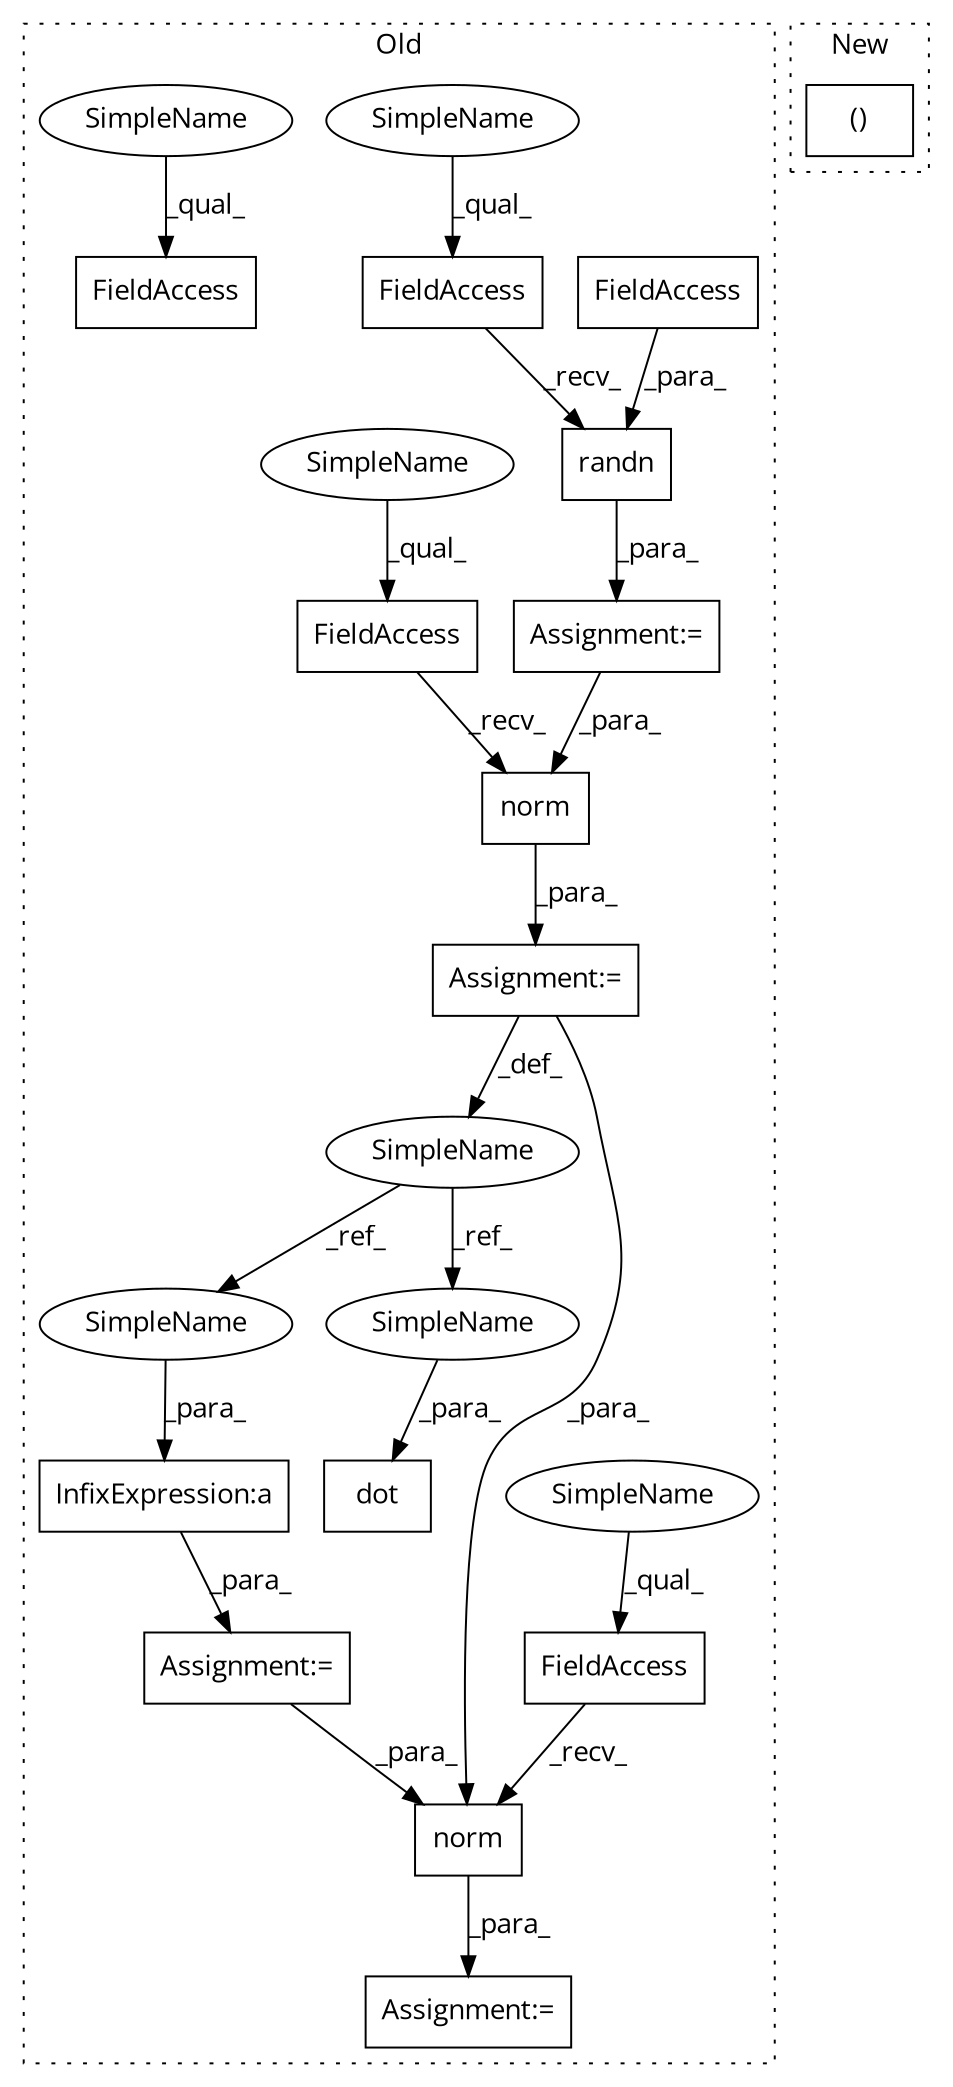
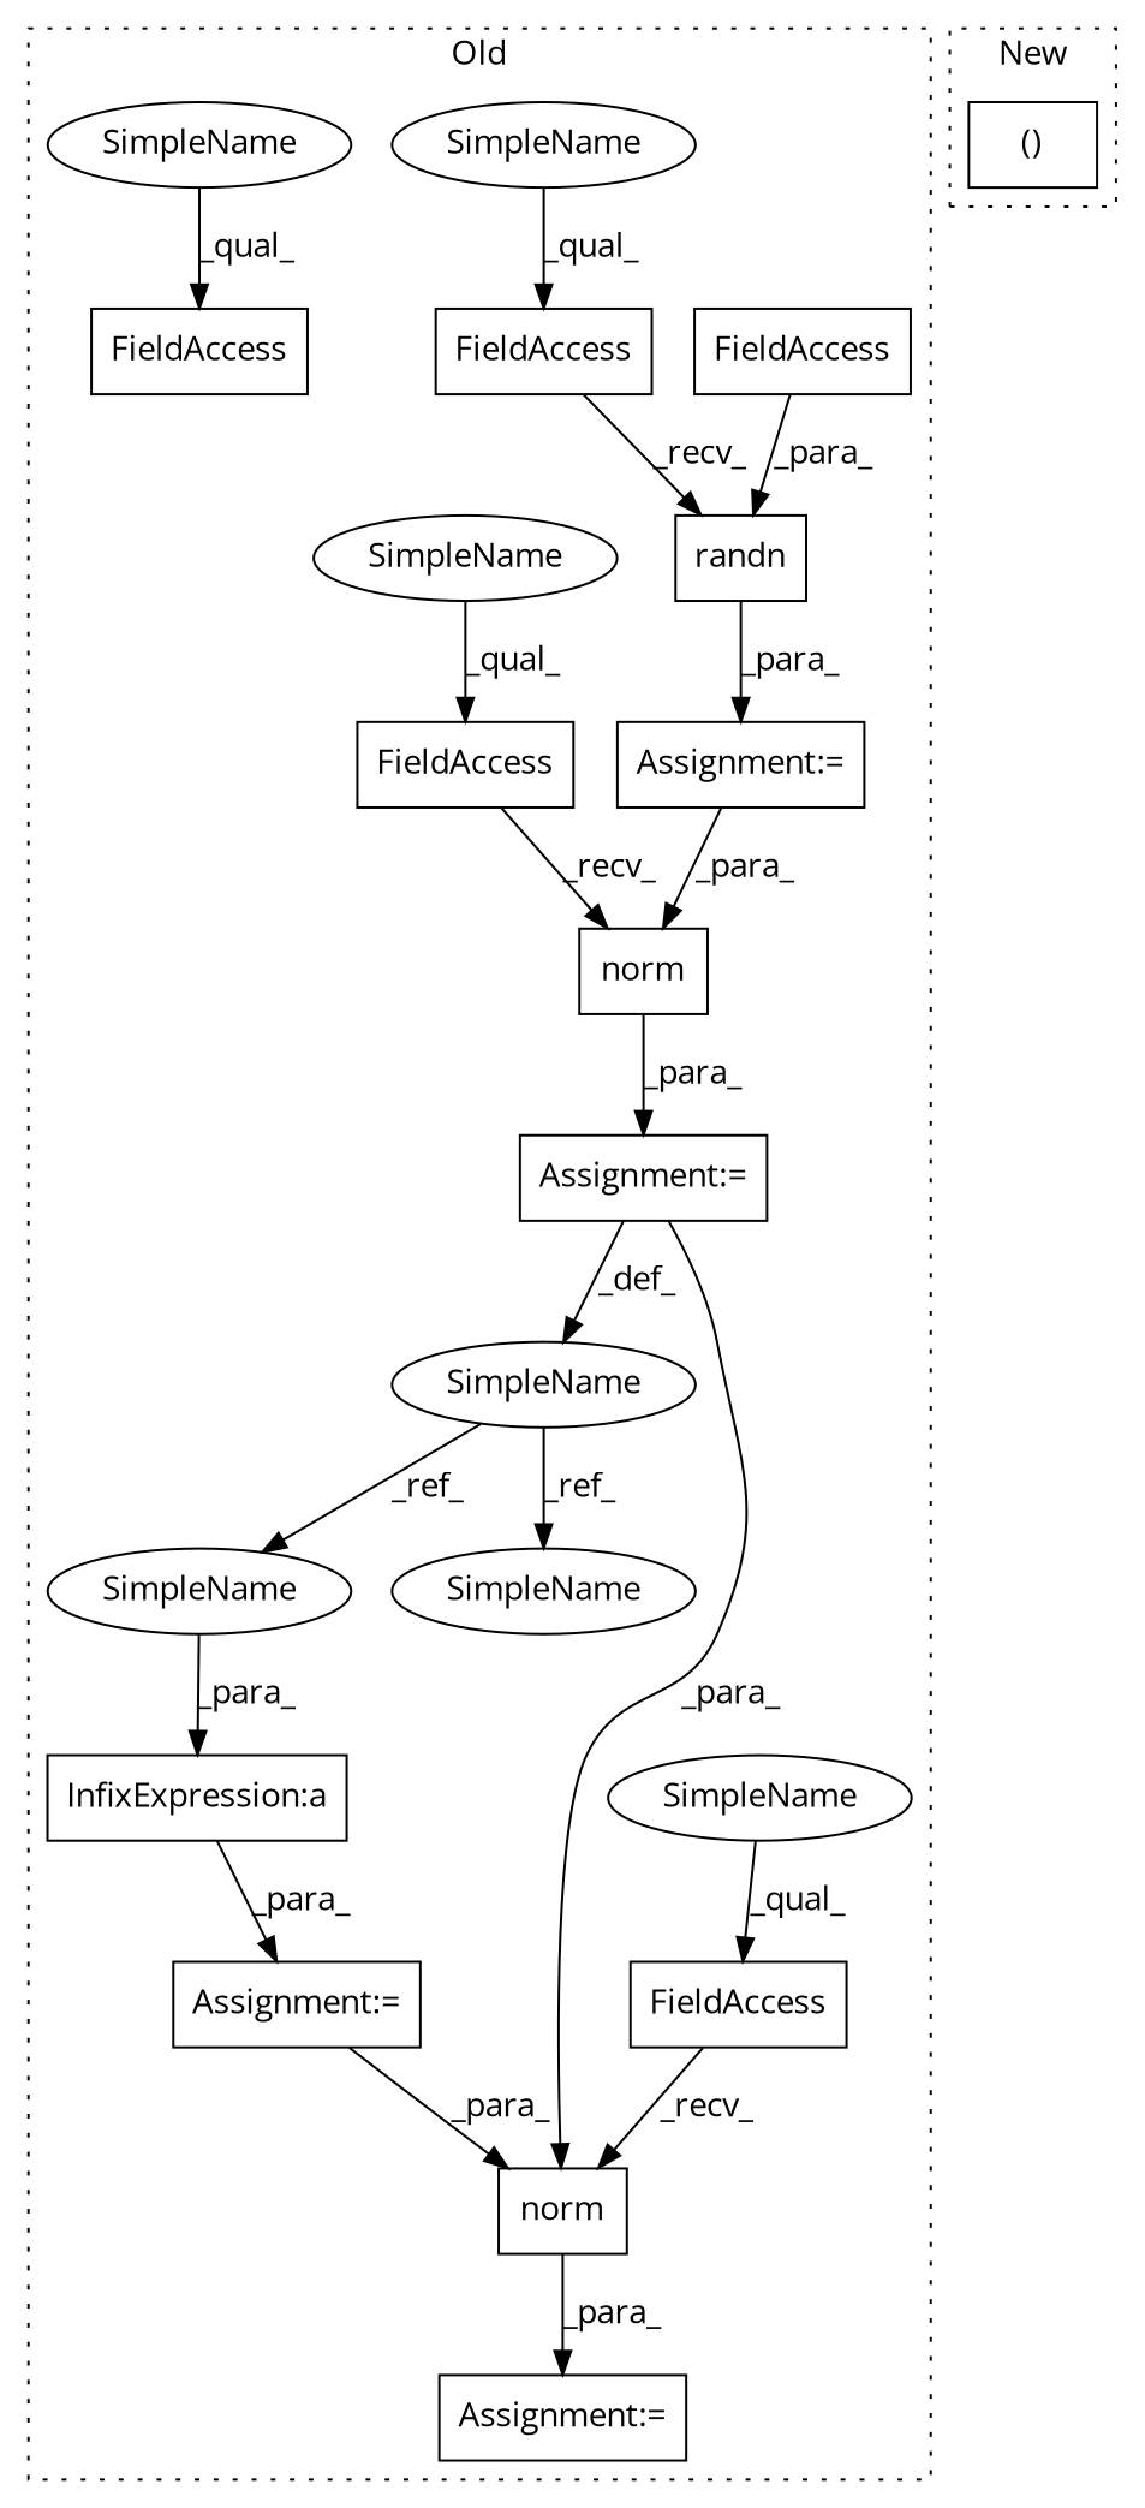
  digraph {
    fontname="Open Sans"
    node [a=42 fontname="Open Sans" l=5 s=5841 shape=box]
    edge [fontname="Open Sans"]
    n1 [a=32 l="5,1" label=norm s="5854,5864"]
    n2 [a=7 l=2 label="Assignment:=" s=5914]
    n3 [a=22 l=12 label=FieldAccess]
    n4 [a=27 l=3 label="InfixExpression:a" s=5933]
    n5 [a=22 l=12 label=FieldAccess s=5802]
    n6 [a=7 l=1 label="Assignment:=" s=5801]
    n7 [a=22 l=12 label=FieldAccess s=5955]
    n8 [a=22 l=12 label=FieldAccess s=5877]
    n9 [label=SimpleName s=5834 shape=ellipse]
-   n10 [a=32 l="4,1" label=dot s="5923,5932"]
    n11 [a=7 l=2 label="Assignment:=" s=5953]
    n12 [a=32 l="6,1" label=randn s="5815,5827"]
    n13 [a=22 l=6 label=FieldAccess s=5821]
    n14 [a=7 l=2 label="Assignment:=" s=5839]
    n15 [a=32 l="5,1" label=norm s="5968,5978"]
    n16 [label=SimpleName s=5936 shape=ellipse]
    n17 [label=SimpleName s=5927 shape=ellipse]
    n18 [label=SimpleName s=5955 shape=ellipse]
    n19 [label=SimpleName s=5802 shape=ellipse]
    n20 [label=SimpleName shape=ellipse]
    n21 [label=SimpleName s=5877 shape=ellipse]
    n22 [a=106 l=23 label="()" s=10087]
    subgraph cluster_1 {
      label=Old
      style=dotted
      n1
      n2
      n3
      n4
      n5
      n6
      n7
      n8
      n9
-     n10
      n11
      n12
      n13
      n14
      n15
      n16
      n17
      n18
      n19
      n20
      n21
    }
    subgraph cluster_2 {
      label=New
      style=dotted
      n22
    }
    n1 -> n14 [label=_para_]
    n2 -> n15 [label=_para_]
    n3 -> n1 [label=_recv_]
    n4 -> n2 [label=_para_]
    n5 -> n12 [label=_recv_]
    n6 -> n1 [label=_para_]
    n7 -> n15 [label=_recv_]
    n9 -> n16 [label=_ref_]
    n9 -> n17 [label=_ref_]
    n12 -> n6 [label=_para_]
    n13 -> n12 [label=_para_]
    n14 -> n9 [label=_def_]
    n14 -> n15 [label=_para_]
    n15 -> n11 [label=_para_]
    n16 -> n4 [label=_para_]
-   n17 -> n10 [label=_para_]
    n18 -> n7 [label=_qual_]
    n19 -> n5 [label=_qual_]
    n20 -> n3 [label=_qual_]
    n21 -> n8 [label=_qual_]
  }
